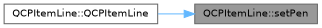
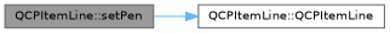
  digraph {
    rankdir=RL
    node [fontname=Helvetica fontsize=10 shape=box style=filled]
    n1 [color=gray40 fillcolor=grey60 fontcolor=black height=0.2 label="QCPItemLine::setPen" width=0.4]
    n2 [color=grey40 fillcolor=white height=0.2 label="QCPItemLine::QCPItemLine" width=0.4]
-   n1 -> n2 [color=steelblue1 dir=back fontname=Helvetica fontsize=10 labelfontname=Helvetica labelfontsize=10 style=solid]
+   n2 -> n1 [color=steelblue1 dir=back fontname=Helvetica fontsize=10 labelfontname=Helvetica labelfontsize=10 style=solid]
  }
